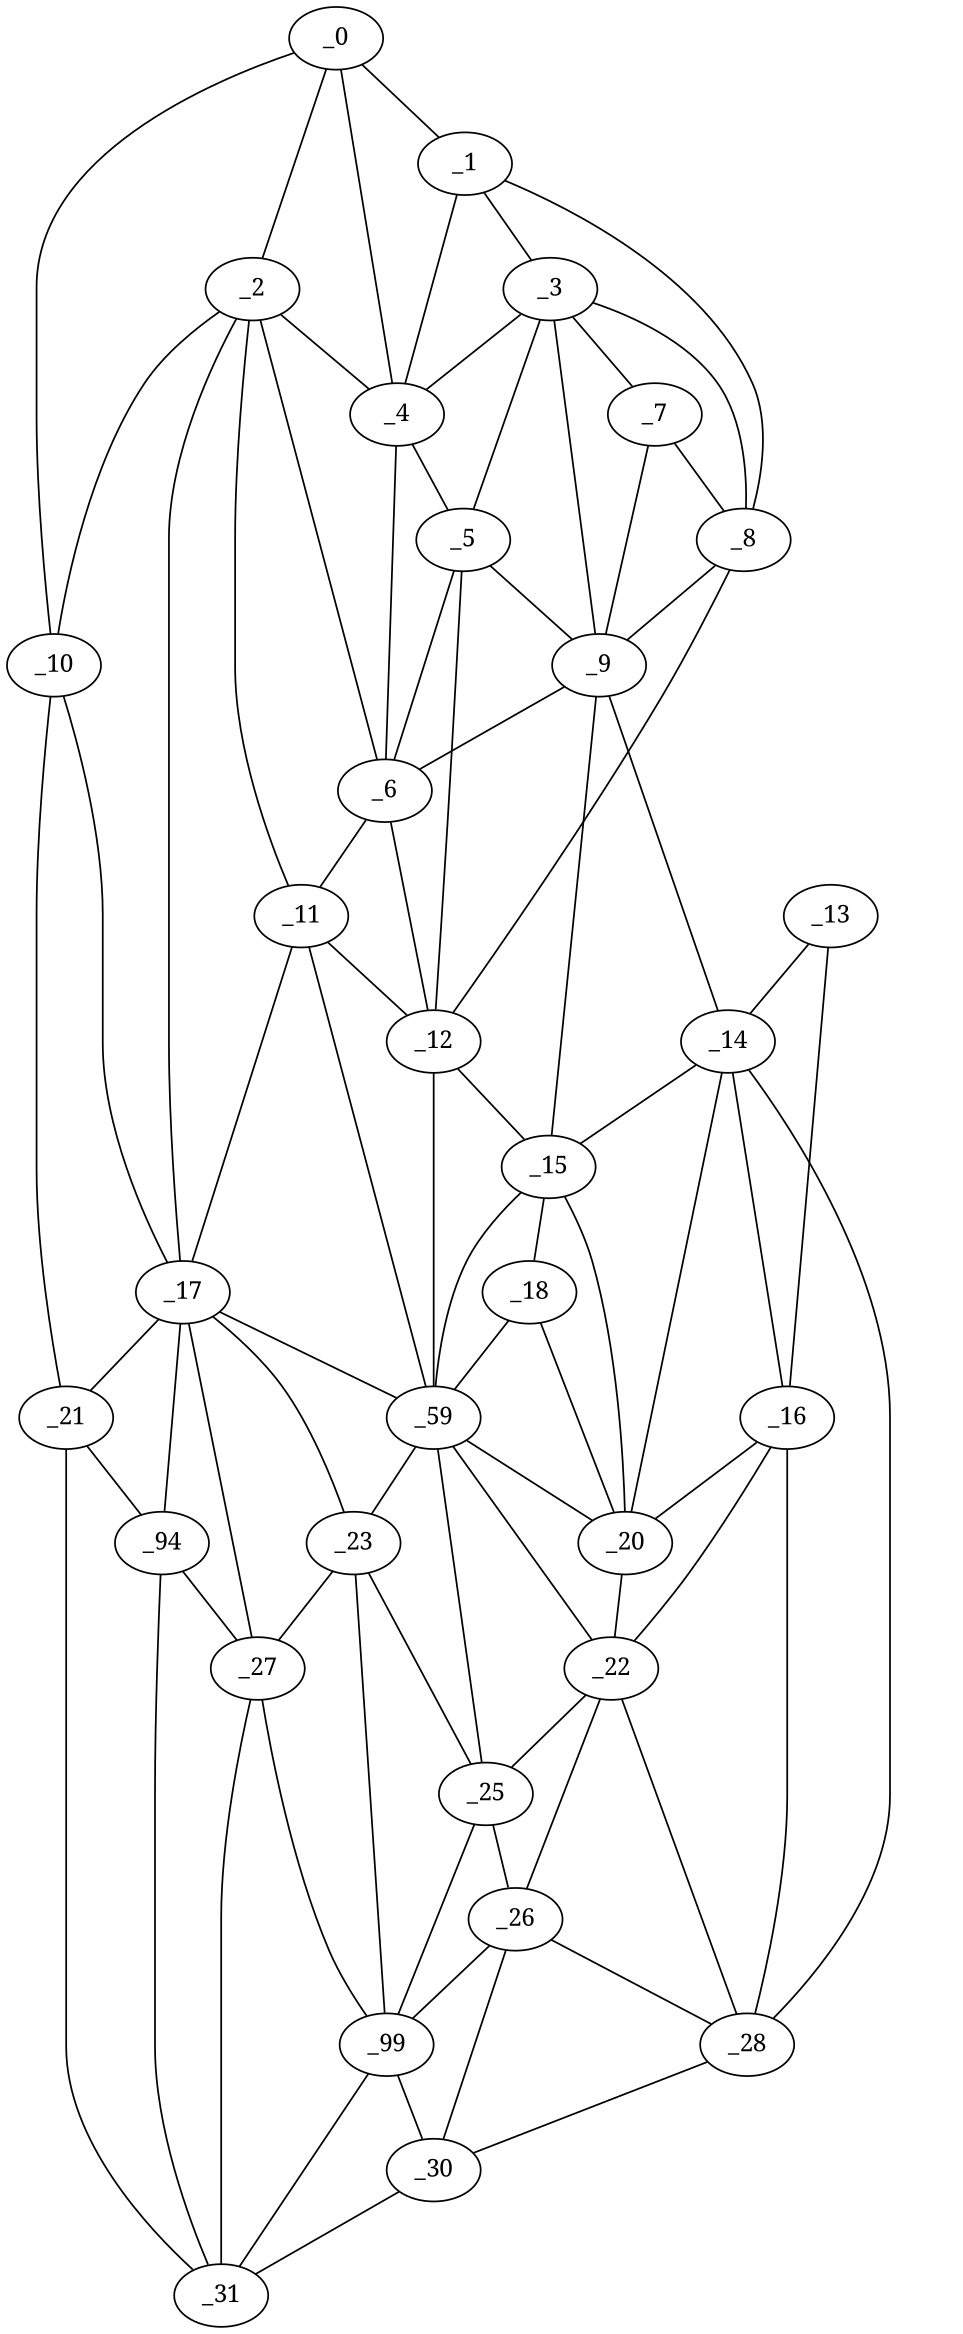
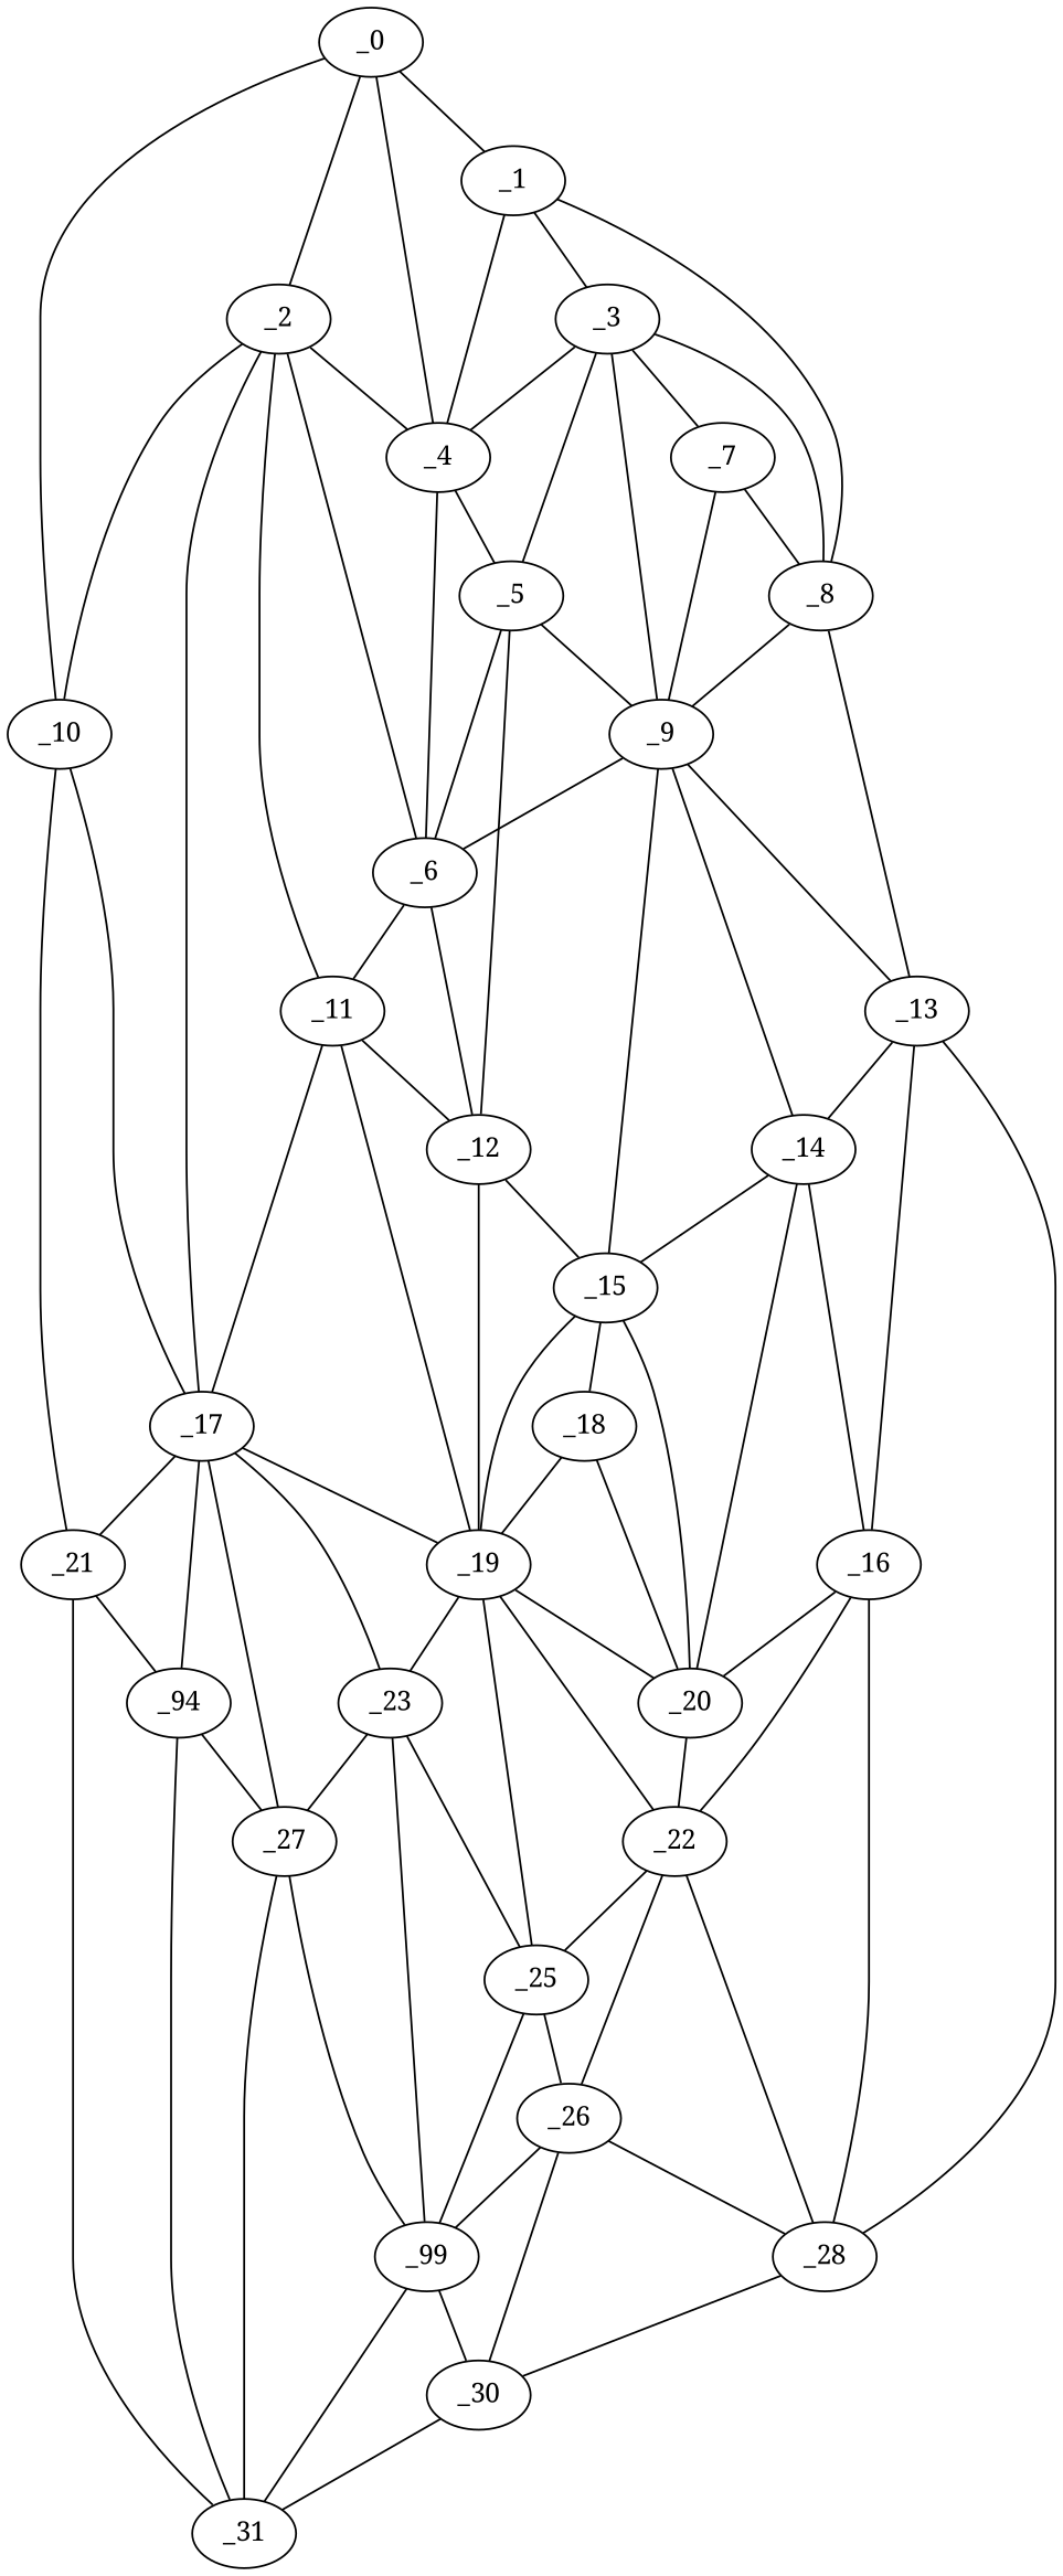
  graph {
    fontname="Noto Serif"
    node [fontname="Noto Serif" x=46 y=81]
    edge [fontname="Noto Serif" valence=2]
    _0 [x=28]
    _1 [x=33 y=91]
    _2 [x=38 y=65]
    _4 [x=40 y=83]
    _10 [x=50 y=7]
    _3 [x=39 y=93]
    _8 [x=48 y=101]
    _6 [y=73]
    _11 [x=54 y=72]
    _17 [x=72 y=60]
    _5 [x=45 y=84]
    _21 [x=81 y=9]
    _7 [y=97]
    _9 [x=49 y=94]
    _13 [x=61 y=106]
    _12 [x=54 y=80]
-   _19 [x=74 y=76 label=_59]
+   _19 [x=74 y=76]
    _23 [x=86 y=74]
    n19 [label=_94 x=89 y=48]
    _27 [x=94 y=65]
    _31 [x=100 y=66]
    _14 [x=65 y=94]
    _15 [x=66 y=88]
    _16 [x=68 y=103]
    _28 [x=95 y=108]
    _20 [x=75 y=89]
    _22 [x=85 y=90]
    _25 [x=89 y=86]
    n29 [label=_99 x=97]
    _18 [x=72 y=85]
    _30 [x=99 y=97]
    _26 [x=92 y=93]
    _0 -- _1 [valence=1]
    _0 -- _2 [valence=1]
    _0 -- _4
    _0 -- _10 [valence=1]
    _1 -- _4
    _1 -- _3
    _1 -- _8 [valence=1]
    _2 -- _4
    _2 -- _10 [valence=1]
    _2 -- _6
    _2 -- _11
    _2 -- _17
    _4 -- _6
    _4 -- _5
    _10 -- _17
    _10 -- _21 [valence=1]
    _3 -- _4
    _3 -- _8
    _3 -- _5
    _3 -- _7
    _3 -- _9
    _8 -- _9
-   _8 -- _12 [valence=1]
+   _8 -- _13 [valence=1]
    _6 -- _11
    _6 -- _12 [valence=1]
    _11 -- _17
    _11 -- _12
    _11 -- _19 [valence=1]
    _17 -- _21
    _17 -- _19
    _17 -- _23 [valence=1]
    _17 -- n19 [valence=1]
    _17 -- _27
    _5 -- _6
    _5 -- _9
    _5 -- _12 [valence=1]
    _21 -- n19 [valence=1]
    _21 -- _31 [valence=1]
    _7 -- _8 [valence=1]
    _7 -- _9
    _9 -- _6
+   _9 -- _13
    _9 -- _14 [valence=1]
    _9 -- _15 [valence=1]
    _13 -- _14
    _13 -- _16
-   _14 -- _28 [valence=1]
+   _13 -- _28 [valence=1]
    _12 -- _19
    _12 -- _15
    _19 -- _23
    _19 -- _20 [valence=1]
    _19 -- _22
    _19 -- _25
    _23 -- _27
    _23 -- _25
    _23 -- n29
    n19 -- _27
    n19 -- _31
    _27 -- _31 [valence=1]
    _27 -- n29
    _14 -- _15
    _14 -- _16 [valence=1]
    _14 -- _20 [valence=1]
    _15 -- _19 [valence=1]
    _15 -- _20
    _15 -- _18
    _16 -- _28 [valence=1]
    _16 -- _20 [valence=1]
    _16 -- _22
    _28 -- _30
    _20 -- _22
    _22 -- _28 [valence=1]
    _22 -- _25
    _22 -- _26 [valence=1]
    _25 -- n29 [valence=1]
    _25 -- _26
    n29 -- _31 [valence=1]
    n29 -- _30
    _18 -- _19
    _18 -- _20 [valence=1]
    _30 -- _31
    _26 -- _28
    _26 -- n29
    _26 -- _30
  }
